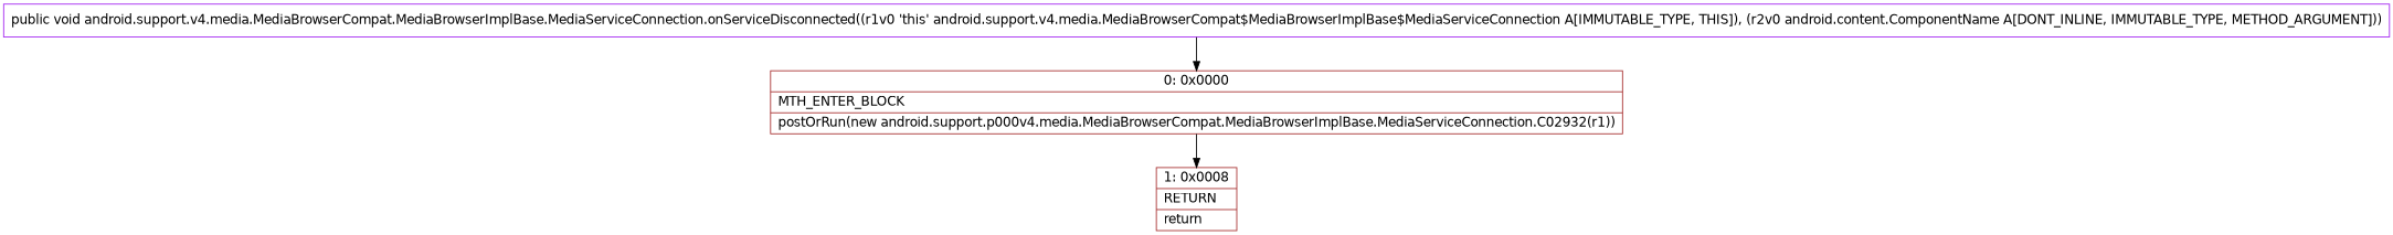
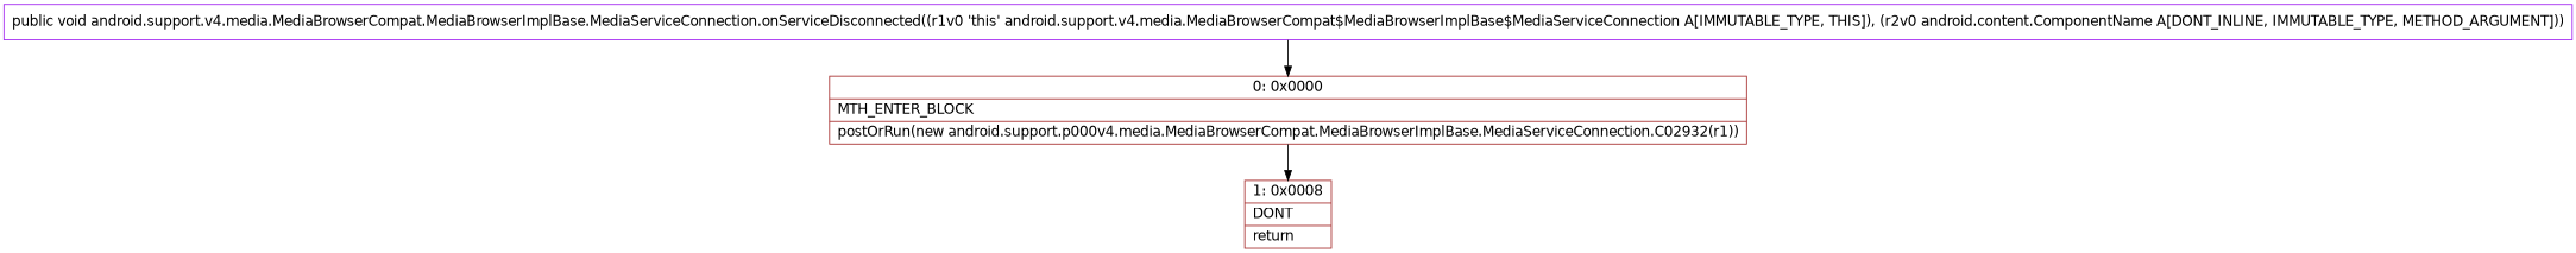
  digraph {
    fontname="DejaVu Sans"
    node [shape=record color=brown fontname="DejaVu Sans"]
    edge [style=solid fontname="DejaVu Sans"]
    n1 [label="{0\:\ 0x0000|MTH_ENTER_BLOCK\l|postOrRun(new android.support.p000v4.media.MediaBrowserCompat.MediaBrowserImplBase.MediaServiceConnection.C02932(r1))\l}"]
-   n2 [label="{1\:\ 0x0008|RETURN\l|return\l}"]
+   n2 [label="{1\:\ 0x0008|DONT\l|return\l}"]
    n3 [label="{public void android.support.v4.media.MediaBrowserCompat.MediaBrowserImplBase.MediaServiceConnection.onServiceDisconnected((r1v0 'this' android.support.v4.media.MediaBrowserCompat$MediaBrowserImplBase$MediaServiceConnection A[IMMUTABLE_TYPE, THIS]), (r2v0 android.content.ComponentName A[DONT_INLINE, IMMUTABLE_TYPE, METHOD_ARGUMENT])) }" color=purple]
    n1 -> n2
    n3 -> n1
  }
